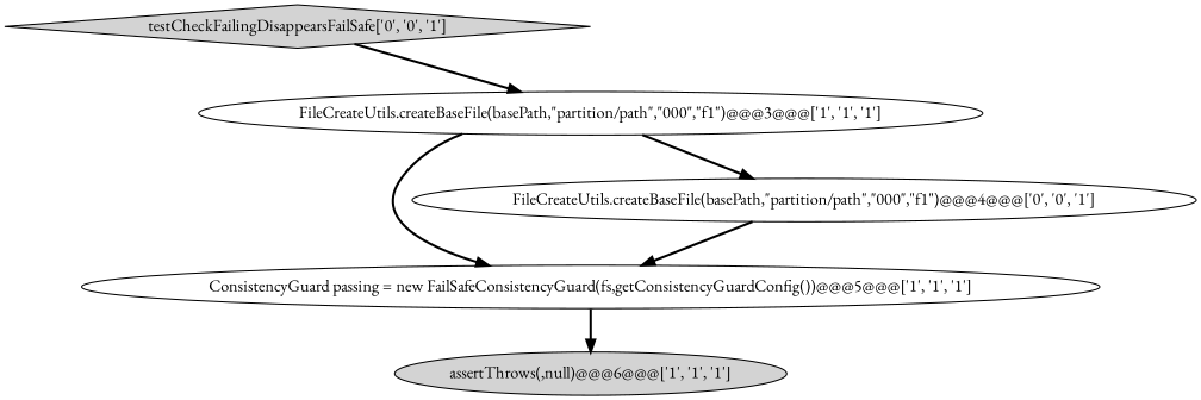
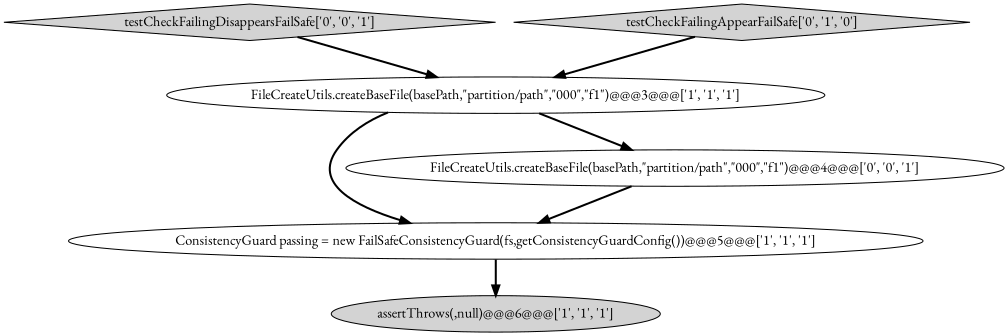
  digraph {
    fontname="EB Garamond"
    node [fillcolor=white fontname="EB Garamond" shape=ellipse style=filled]
    edge [fontname="EB Garamond" style=bold]
    n1 [label="ConsistencyGuard passing = new FailSafeConsistencyGuard(fs,getConsistencyGuardConfig())@@@5@@@['1', '1', '1']"]
    n2 [fillcolor=lightgray label="assertThrows(,null)@@@6@@@['1', '1', '1']"]
    n3 [fillcolor=lightgray label="testCheckFailingDisappearsFailSafe['0', '0', '1']" shape=diamond]
    n4 [label="FileCreateUtils.createBaseFile(basePath,\"partition/path\",\"000\",\"f1\")@@@3@@@['1', '1', '1']"]
    n5 [label="FileCreateUtils.createBaseFile(basePath,\"partition/path\",\"000\",\"f1\")@@@4@@@['0', '0', '1']"]
+   n6 [fillcolor=lightgray label="testCheckFailingAppearFailSafe['0', '1', '0']" shape=diamond]
    n1 -> n2
    n3 -> n4
    n4 -> n1
    n4 -> n5
    n5 -> n1
+   n6 -> n4
  }
